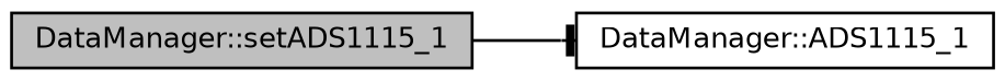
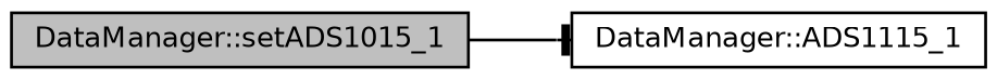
  digraph {
    rankdir=LR
    node [color=black fontname=Helvetica fontsize=10 shape=record style=filled]
-   n1 [fillcolor=grey75 fontcolor=black height=0.2 label="DataManager::setADS1115_1" width=0.4]
+   n1 [fillcolor=grey75 fontcolor=black height=0.2 label="DataManager::setADS1015_1" width=0.4]
    n2 [fillcolor=white height=0.2 label="DataManager::ADS1115_1" width=0.4]
    n1 -> n2 [color=black fontname=Helvetica fontsize=10 labelfontname=Helvetica labelfontsize=10 style=solid arrowhead=tee]
  }
